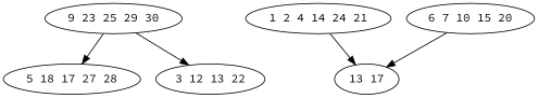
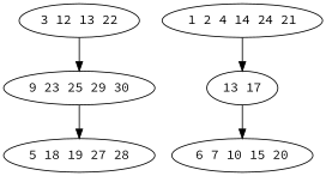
  digraph {
    fontname="Source Code Pro"
    node [fontname="Source Code Pro"]
    edge [fontname="Source Code Pro"]
    n1 [label="9 23 25 29 30"]
-   n2 [label="5 18 17 27 28"]
+   n2 [label="5 18 19 27 28"]
    n3 [label="3 12 13 22"]
    n4 [label="1 2 4 14 24 21"]
    n5 [label="13 17"]
    n6 [label="6 7 10 15 20"]
    n1 -> n2
-   n1 -> n3
+   n3 -> n1
    n4 -> n5
-   n6 -> n5
+   n5 -> n6
  }
